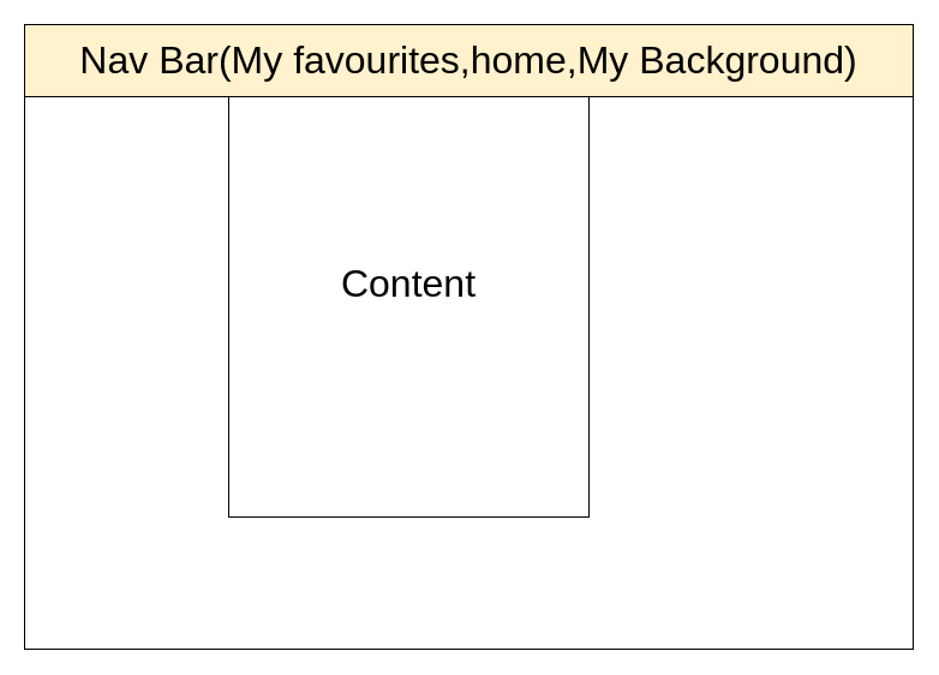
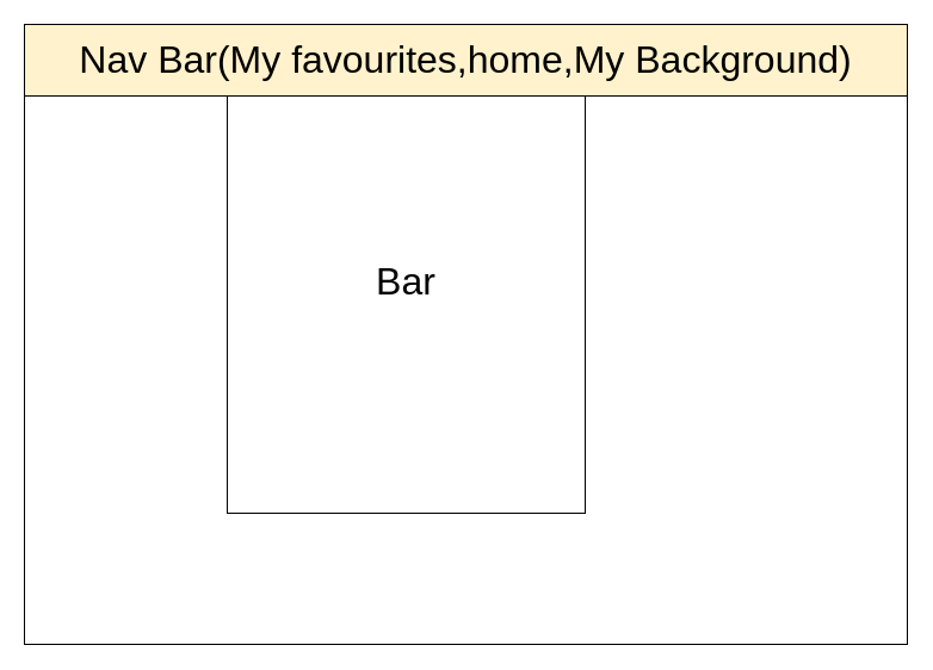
  <mxCell id="0" />
  <mxCell id="1" parent="0" />
  <mxCell id="2" value="" style="rounded=0;whiteSpace=wrap;html=1;" vertex="1" parent="1"><mxGeometry x="20" y="20" width="740" height="520" as="geometry" /></mxCell>
  <mxCell id="3" value="&lt;font style=&quot;font-size: 32px;&quot;&gt;Nav Bar(My favourites,home,My Background)&lt;/font&gt;" style="rounded=0;whiteSpace=wrap;html=1;fillColor=#fff2cc;" vertex="1" parent="1"><mxGeometry x="20" y="20" width="740" height="60" as="geometry" /></mxCell>
- <mxCell id="4" value="&lt;div&gt;Content&lt;/div&gt;&lt;div&gt;&lt;br&gt;&lt;/div&gt;" style="rounded=0;whiteSpace=wrap;html=1;fontSize=32;" vertex="1" parent="1"><mxGeometry x="190" y="80" width="300" height="350" as="geometry" /></mxCell>
+ <mxCell id="4" value="&lt;div&gt;Bar&lt;/div&gt;&lt;div&gt;&lt;br&gt;&lt;/div&gt;" style="rounded=0;whiteSpace=wrap;html=1;fontSize=32;" vertex="1" parent="1"><mxGeometry x="190" y="80" width="300" height="350" as="geometry" /></mxCell>
